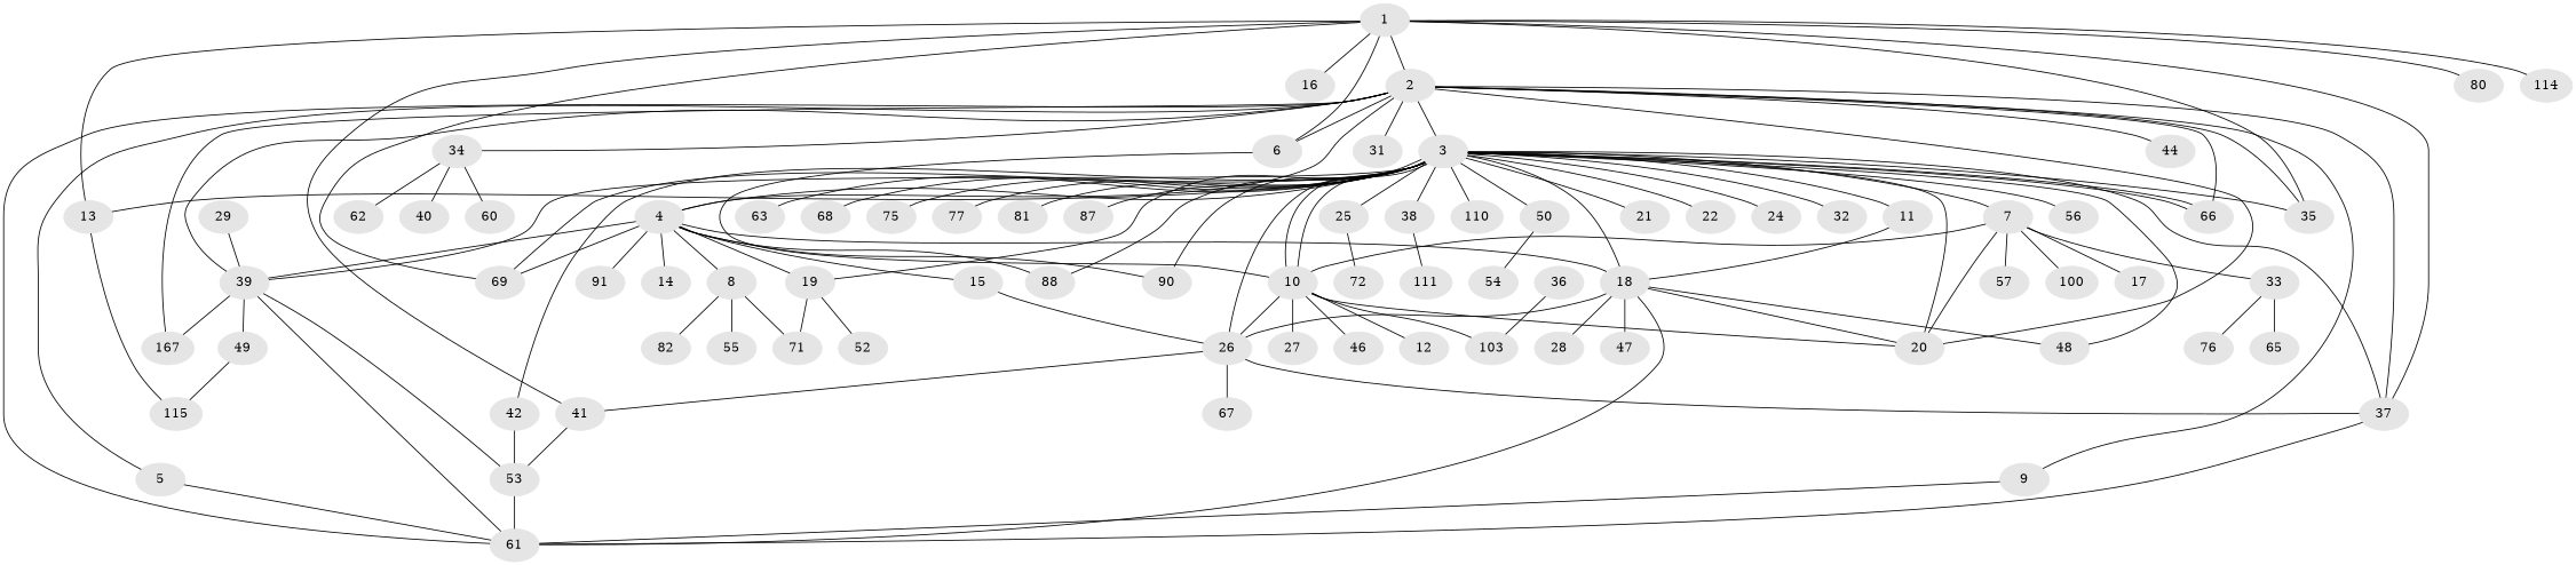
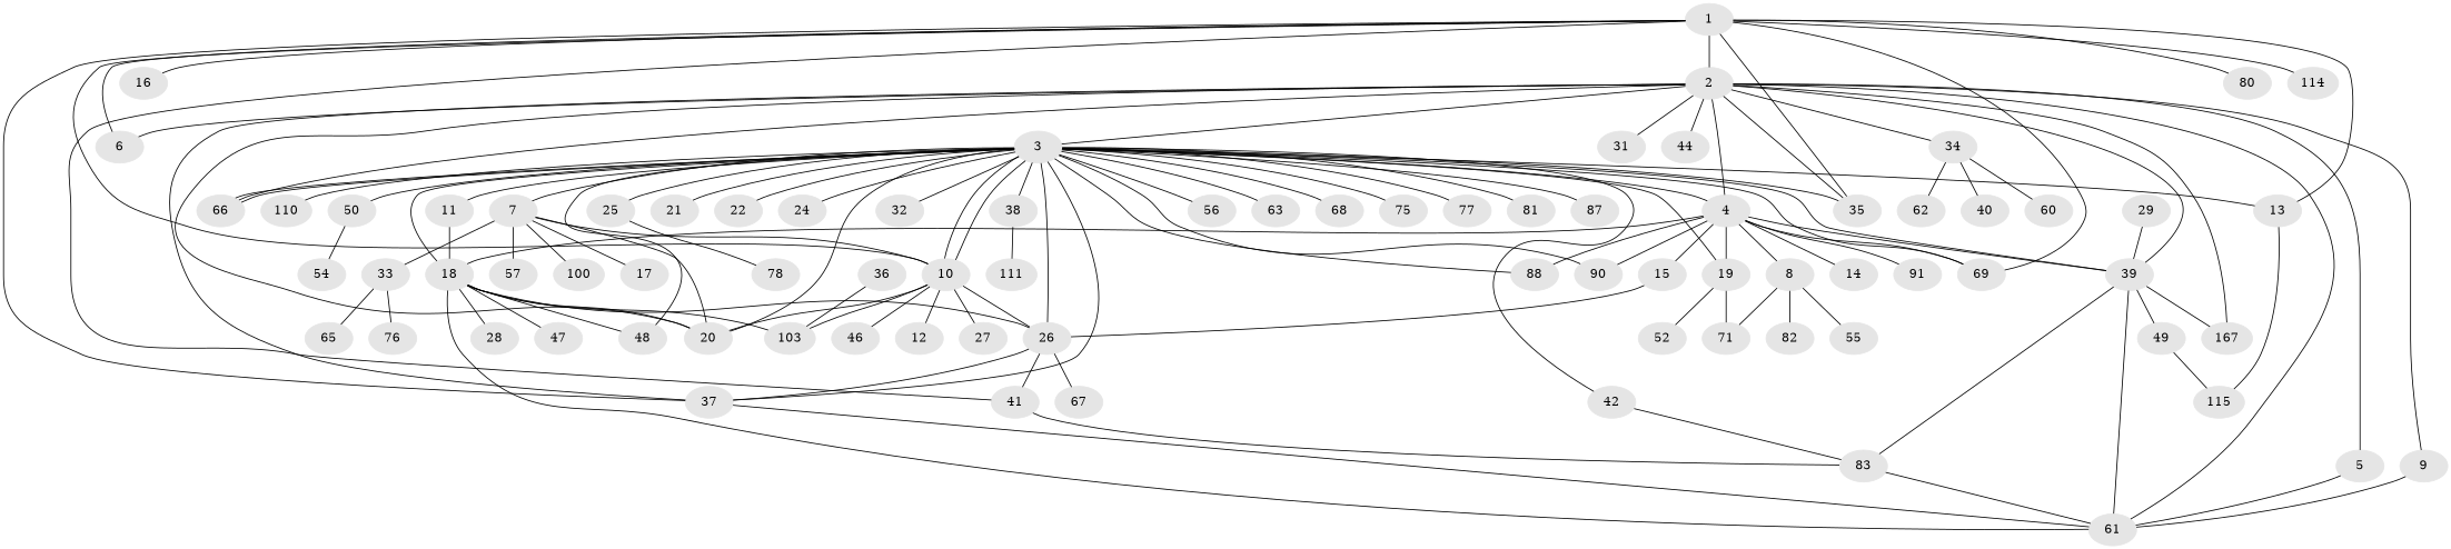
  graph {
    node [color=gray90 style=filled]
    1
    2
    6
    13
    16
    35 [super="+105"]
    37 [super="+89"]
    41 [super="+73+94"]
    69
    80
    114
    3 [super="+23"]
    4
    5
    9 [super="+43"]
    20 [super="+74+92+79+58"]
    31
    34
    39 [super="+51+85+49"]
    44
    61 [super="+64"]
    66 [super="+104+83"]
    n23 [label=167 super="+108"]
    10
    115
-   53 [super="+113+109"]
+   53 [super="+113+109" label=83]
    7
    11
    18 [super="+84+90"]
    19
    21 [super="+70"]
    22
    24
    25
    26 [super="+45"]
    n36 [label=90]
    32
    38
    42
    48
    50
    56
    63
    68
    75
    77
    81
    87
    88
    110
    8
    14
    15
    91
    40
    60
    62
    n58 [label=49]
    17
    33
    57
    100
    12
    27
    46
    103
    28 [super="+86"]
    47
    71
    52
-   72
+   72 [label=78]
    67
    111
    54
    55
    82
    36
    65
    76
    29
    1 -- 2
    1 -- 6
    1 -- 13
    1 -- 16
    1 -- 35
    1 -- 37
    1 -- 41
    1 -- 69
    1 -- 80
    1 -- 114
    2 -- 6
    2 -- 35
    2 -- 37 [weight=2]
    2 -- 3
    2 -- 4
    2 -- 5
    2 -- 9
    2 -- 20
    2 -- 31
    2 -- 34
    2 -- 39
    2 -- 44
    2 -- 61
    2 -- 66
    2 -- n23
-   6 -- 10
+   1 -- 10
    13 -- 115
    37 -- 61
    41 -- 53
    3 -- 13
    3 -- 35
    3 -- 37
    3 -- 69
    3 -- 4
    3 -- 20 [weight=2]
    3 -- 39
    3 -- 66 [weight=2]
    3 -- 66
    3 -- 10
    3 -- 10
    3 -- 7
    3 -- 11
    3 -- 18
    3 -- 19
    3 -- 21
    3 -- 22
    3 -- 24
    3 -- 25
    3 -- 26
    3 -- n36
    3 -- 32
    3 -- 38
    3 -- 42
    3 -- 48
    3 -- 50
    3 -- 56
    3 -- 63
    3 -- 68
    3 -- 75
    3 -- 77
    3 -- 81
    3 -- 87
    3 -- 88
    3 -- 110
    4 -- 69
    4 -- 39
    4 -- 18
    4 -- 19
    4 -- n36
    4 -- 88
    4 -- 8
    4 -- 14
    4 -- 15
    4 -- 91
    5 -- 61
    9 -- 61
    34 -- 40
    34 -- 60
    34 -- 62
    39 -- 61
    39 -- n23
    39 -- 53
    39 -- n58
    10 -- 20
    10 -- 26
    10 -- 12
    10 -- 27
    10 -- 46
    10 -- 103
    53 -- 61
    7 -- 20
    7 -- 10
    7 -- 17
    7 -- 33
    7 -- 57
    7 -- 100
    11 -- 18
    18 -- 20
    18 -- 61
    18 -- 26
    18 -- 48
+   18 -- 103
    18 -- 28
    18 -- 47
    19 -- 71
    19 -- 52
    25 -- 72
    26 -- 37
    26 -- 41
    26 -- 67
    38 -- 111
    42 -- 53
    50 -- 54
    8 -- 71
    8 -- 55
    8 -- 82
    15 -- 26
    n58 -- 115
    33 -- 65
    33 -- 76
    36 -- 103
    29 -- 39
  }
